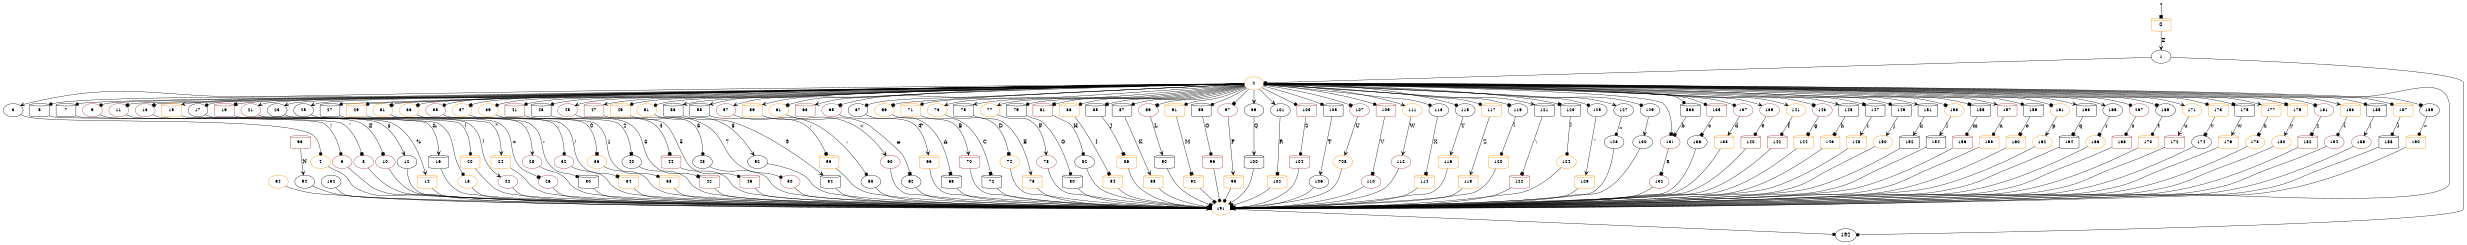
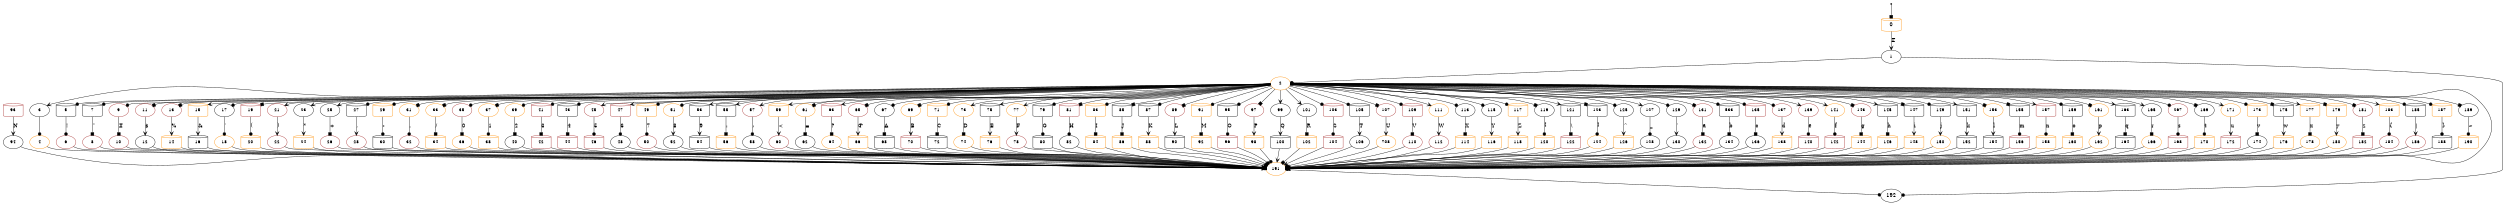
  digraph {
    rankdir=TB
    node [color=darkorange fontsize=12 shape=cylinder]
    edge [arrowhead=dot]
    n1 [fontsize=14 label=0]
    n2 [color=black label=1 shape=ellipse]
    n3 [label=2 shape=ellipse]
    n4 [color=black fontsize=14 label=192 shape=ellipse]
    n5 [color=black label=3 shape=ellipse]
    n6 [color=black label=5]
    n7 [color=black label=7]
    n8 [color=brown label=9 shape=ellipse]
    n9 [color=brown label=11 shape=ellipse]
    n10 [color=brown label=13 shape=ellipse]
    n11 [label=15]
    n12 [color=black label=17 shape=ellipse]
    n13 [color=brown label=19]
    n14 [color=brown label=21 shape=ellipse]
    n15 [color=black label=23 shape=ellipse]
    n16 [color=black label=25 shape=ellipse]
    n17 [color=black label=27]
    n18 [label=29]
    n19 [label=31 shape=ellipse]
    n20 [label=33 shape=ellipse]
    n21 [color=brown label=35 shape=ellipse]
    n22 [label=37 shape=ellipse]
    n23 [label=39 shape=ellipse]
    n24 [color=brown label=41]
    n25 [color=black label=43]
    n26 [color=brown label=45 shape=ellipse]
    n27 [color=brown label=47]
    n28 [label=49]
    n29 [label=51 shape=ellipse]
    n30 [color=black label=53]
    n31 [color=black label=55]
    n32 [color=brown label=57 shape=ellipse]
    n33 [label=59]
    n34 [label=61 shape=ellipse]
    n35 [color=brown label=63]
    n36 [color=brown label=65 shape=ellipse]
    n37 [color=black label=67 shape=ellipse]
    n38 [label=69 shape=ellipse]
    n39 [label=71]
    n40 [label=73 shape=ellipse]
    n41 [color=black label=75]
    n42 [label=77 shape=ellipse]
    n43 [color=black label=79]
    n44 [color=brown label=81]
    n45 [label=83]
    n46 [color=black label=85]
    n47 [color=black label=87]
    n48 [color=brown label=89 shape=ellipse]
    n49 [label=91]
    n50 [color=black label=95]
    n51 [color=brown label=97 shape=ellipse]
    n52 [color=black label=99 shape=ellipse]
    n53 [color=black label=101 shape=ellipse]
    n54 [color=brown label=103]
    n55 [color=black label=105]
    n56 [color=brown label=107 shape=ellipse]
    n57 [color=brown label=109]
    n58 [label=111 shape=ellipse]
    n59 [color=black label=113 shape=ellipse]
    n60 [color=black label=115 shape=ellipse]
    n61 [label=117]
    n62 [color=black label=119 shape=ellipse]
    n63 [color=black label=121]
    n64 [color=black label=123]
    n65 [color=black label=125 shape=ellipse]
    n66 [color=black label=127 shape=ellipse]
    n67 [color=black label=129 shape=ellipse]
    n68 [color=brown label=131 shape=ellipse]
    n69 [color=black label=533]
    n70 [color=brown label=135]
    n71 [color=brown label=137 shape=ellipse]
    n72 [color=brown label=139 shape=ellipse]
    n73 [label=141 shape=ellipse]
    n74 [color=brown label=143 shape=ellipse]
    n75 [color=black label=145]
    n76 [color=black label=147]
    n77 [color=black label=149]
    n78 [color=black label=151]
    n79 [label=153 shape=ellipse]
    n80 [color=black label=155]
    n81 [color=brown label=157]
    n82 [color=black label=159]
    n83 [label=161 shape=ellipse]
    n84 [color=black label=163]
    n85 [color=black label=165 shape=ellipse]
    n86 [color=brown label=267 shape=ellipse]
    n87 [color=black label=169 shape=ellipse]
    n88 [label=171 shape=ellipse]
    n89 [label=173]
    n90 [color=black label=175]
    n91 [label=177]
    n92 [label=179]
    n93 [color=brown label=181 shape=ellipse]
    n94 [label=183]
    n95 [color=black label=185]
    n96 [label=187]
    n97 [color=black label=189 shape=ellipse]
    n98 [label=4 shape=ellipse]
    n99 [color=brown label=6 shape=ellipse]
    n100 [color=brown label=8 shape=ellipse]
    n101 [color=brown label=10 shape=ellipse]
    n102 [color=black label=12 shape=ellipse]
    n103 [label=14]
    n104 [color=black label=16]
    n105 [label=18 shape=ellipse]
    n106 [label=20]
    n107 [color=brown label=22 shape=ellipse]
    n108 [label=24]
    n109 [color=brown label=26 shape=ellipse]
    n110 [color=brown label=28 shape=ellipse]
    n111 [color=black label=30]
    n112 [color=brown label=32 shape=ellipse]
    n113 [label=34]
    n114 [label=36 shape=ellipse]
    n115 [label=38]
    n116 [color=black label=40 shape=ellipse]
    n117 [color=brown label=42]
    n118 [color=brown label=44]
    n119 [color=brown label=46]
    n120 [color=black label=48 shape=ellipse]
    n121 [color=brown label=50 shape=ellipse]
    n122 [color=black label=52 shape=ellipse]
    n123 [color=black label=54]
    n124 [label=56]
    n125 [color=black label=58 shape=ellipse]
    n126 [color=brown label=60 shape=ellipse]
    n127 [color=black label=62 shape=ellipse]
    n128 [label=64 shape=ellipse]
    n129 [label=66]
    n130 [color=black label=68]
    n131 [color=brown label=70]
    n132 [color=black label=72]
    n133 [label=74 shape=ellipse]
    n134 [label=76]
    n135 [color=brown label=78 shape=ellipse]
    n136 [color=black label=80]
    n137 [color=black label=82 shape=ellipse]
    n138 [label=84]
    n139 [label=86]
    n140 [label=88]
    n141 [color=black label=90]
    n142 [label=92]
    n143 [color=brown label=93]
    n144 [color=black label=94 shape=ellipse]
    n145 [color=brown label=96]
    n146 [label=98]
    n147 [color=black label=100]
    n148 [label=102]
    n149 [color=brown label=104]
    n150 [color=black label=106 shape=ellipse]
    n151 [label=708 shape=ellipse]
    n152 [color=brown label=110 shape=ellipse]
    n153 [color=brown label=112 shape=ellipse]
    n154 [label=114]
    n155 [label=116]
    n156 [label=118]
    n157 [label=120]
    n158 [color=brown label=122]
    n159 [label=124 shape=ellipse]
    n160 [label=126]
    n161 [color=black label=128 shape=ellipse]
    n162 [color=black label=130 shape=ellipse]
    n163 [color=brown label=132 shape=ellipse]
    n164 [color=black label=134 shape=ellipse]
    n165 [color=black label=136 shape=ellipse]
    n166 [label=138]
    n167 [color=brown label=140]
    n168 [color=brown label=142]
    n169 [label=144]
    n170 [label=146]
    n171 [label=148]
    n172 [label=150 shape=ellipse]
    n173 [color=black label=152]
    n174 [color=black label=154]
    n175 [color=brown label=156]
    n176 [label=158]
    n177 [label=160]
    n178 [label=162 shape=ellipse]
    n179 [color=black label=164]
    n180 [label=166 shape=ellipse]
    n181 [color=brown label=168]
    n182 [label=170]
    n183 [color=brown label=172]
    n184 [color=black label=174 shape=ellipse]
    n185 [label=176]
    n186 [label=178 shape=ellipse]
    n187 [label=180 shape=ellipse]
    n188 [color=brown label=182]
    n189 [color=brown label=184 shape=ellipse]
    n190 [color=brown label=186 shape=ellipse]
    n191 [color=black label=188]
    n192 [label=190]
    n193 [label=191 shape=ellipse]
    n194 [color=black fontsize=14 label=192 shape=point]
    n1 -> n2 [arrowhead=vee label="#"]
    n2 -> n3
    n2 -> n4
    n3 -> n5 [arrowhead=vee]
    n3 -> n6
    n3 -> n7
    n3 -> n8
    n3 -> n9 [arrowhead=box]
    n3 -> n10 [arrowhead=box]
    n3 -> n11 [arrowhead=vee]
    n3 -> n12
    n3 -> n13 [arrowhead=box]
    n3 -> n14 [arrowhead=vee]
    n3 -> n15 [arrowhead=vee]
    n3 -> n16 [arrowhead=vee]
    n3 -> n17
    n3 -> n18
    n3 -> n19 [arrowhead=box]
    n3 -> n20 [arrowhead=box]
    n3 -> n21
    n3 -> n22 [arrowhead=box]
    n3 -> n23
    n3 -> n24
    n3 -> n25
    n3 -> n26 [arrowhead=vee]
    n3 -> n27 [arrowhead=vee]
    n3 -> n28
    n3 -> n29
    n3 -> n30 [arrowhead=vee]
    n3 -> n31 [arrowhead=vee]
    n3 -> n32 [arrowhead=vee]
    n3 -> n33 [arrowhead=vee]
    n3 -> n34 [arrowhead=box]
    n3 -> n35 [arrowhead=vee]
    n3 -> n36 [arrowhead=box]
    n3 -> n37
    n3 -> n38 [arrowhead=box]
    n3 -> n39
    n3 -> n40 [arrowhead=vee]
    n3 -> n41 [arrowhead=vee]
    n3 -> n42 [arrowhead=vee]
    n3 -> n43
    n3 -> n44 [arrowhead=box]
    n3 -> n45
    n3 -> n46 [arrowhead=box]
    n3 -> n47
    n3 -> n48 [arrowhead=box]
    n3 -> n49
    n3 -> n50
    n3 -> n51 [arrowhead=box]
    n3 -> n52 [arrowhead=vee]
    n3 -> n53 [arrowhead=vee]
    n3 -> n54
    n3 -> n55
    n3 -> n56 [arrowhead=box]
    n3 -> n57
    n3 -> n58 [arrowhead=vee]
    n3 -> n59
    n3 -> n60
    n3 -> n61
    n3 -> n62 [arrowhead=box]
    n3 -> n63 [arrowhead=vee]
    n3 -> n64 [arrowhead=box]
    n3 -> n65
    n3 -> n66 [arrowhead=vee]
    n3 -> n67
    n3 -> n68 [arrowhead=box]
    n3 -> n69
    n3 -> n70
    n3 -> n71
    n3 -> n72 [arrowhead=vee]
    n3 -> n73 [arrowhead=vee]
    n3 -> n74 [arrowhead=box]
    n3 -> n75 [arrowhead=vee]
    n3 -> n76 [arrowhead=box]
    n3 -> n77
    n3 -> n78 [arrowhead=vee]
    n3 -> n79 [arrowhead=box]
    n3 -> n80 [arrowhead=box]
    n3 -> n81 [arrowhead=vee]
    n3 -> n82
    n3 -> n83 [arrowhead=box]
    n3 -> n84 [arrowhead=vee]
    n3 -> n85 [arrowhead=vee]
    n3 -> n86
    n3 -> n87 [arrowhead=box]
    n3 -> n88 [arrowhead=vee]
    n3 -> n89
    n3 -> n90 [arrowhead=box]
    n3 -> n91 [arrowhead=vee]
    n3 -> n92 [arrowhead=box]
    n3 -> n93 [arrowhead=box]
    n3 -> n94 [arrowhead=vee]
    n3 -> n95
    n3 -> n96
    n3 -> n97 [arrowhead=box]
    n5 -> n98 [label=" "]
    n6 -> n99 [label="!"]
    n7 -> n100 [arrowhead=box label="\""]
    n8 -> n101 [arrowhead=box label="#"]
    n9 -> n102 [arrowhead=vee label="$"]
    n10 -> n103 [arrowhead=vee label="%"]
    n11 -> n104 [arrowhead=vee label="&"]
    n12 -> n105 [label="'"]
    n13 -> n106 [label="("]
    n14 -> n107 [arrowhead=vee label=")"]
    n15 -> n108 [arrowhead=vee label="*"]
    n16 -> n109 [arrowhead=box label="+"]
    n17 -> n110 [arrowhead=vee label=","]
    n18 -> n111 [label="-"]
    n19 -> n112 [label="."]
    n20 -> n113 [arrowhead=box label="/"]
    n21 -> n114 [arrowhead=box label=0]
    n22 -> n115 [label=1]
    n23 -> n116 [arrowhead=box label=2]
    n24 -> n117 [arrowhead=box label=3]
    n25 -> n118 [arrowhead=box label=4]
    n26 -> n119 [label=5]
    n27 -> n120 [label=6]
    n28 -> n121 [label=7]
    n29 -> n122 [arrowhead=vee label=8]
    n30 -> n123 [arrowhead=vee label=9]
    n31 -> n124 [arrowhead=box label=":"]
    n32 -> n125 [label=";"]
    n33 -> n126 [arrowhead=vee label="<"]
    n34 -> n127 [arrowhead=box label="="]
+   n35 -> n128 [arrowhead=box label="?"]
    n36 -> n129 [arrowhead=vee label="@"]
    n37 -> n130 [arrowhead=box label=A]
    n38 -> n131 [arrowhead=vee label=B]
    n39 -> n132 [arrowhead=box label=C]
    n40 -> n133 [arrowhead=box label=D]
    n41 -> n134 [arrowhead=vee label=E]
    n42 -> n135 [arrowhead=vee label=F]
    n43 -> n136 [label=G]
    n44 -> n137 [label=H]
    n45 -> n138 [arrowhead=box label=I]
    n46 -> n139 [arrowhead=box label=J]
    n47 -> n140 [arrowhead=vee label=K]
    n48 -> n141 [arrowhead=vee label=L]
    n49 -> n142 [arrowhead=box label=M]
    n50 -> n145 [label=O]
    n51 -> n146 [arrowhead=vee label=P]
    n52 -> n147 [arrowhead=vee label=Q]
    n53 -> n148 [arrowhead=box label=R]
    n54 -> n149 [label=S]
    n55 -> n150 [arrowhead=vee label=T]
    n56 -> n151 [arrowhead=vee label=U]
    n57 -> n152 [arrowhead=box label=V]
    n58 -> n153 [arrowhead=vee label=W]
    n59 -> n154 [arrowhead=box label=X]
    n60 -> n155 [arrowhead=vee label=Y]
    n61 -> n156 [arrowhead=vee label=Z]
    n62 -> n157 [label="["]
    n63 -> n158 [arrowhead=box label="\\"]
    n64 -> n159 [label="]"]
    n65 -> n160 [arrowhead=vee label="^"]
    n66 -> n161 [label=_]
    n67 -> n162 [arrowhead=vee label="`"]
    n68 -> n163 [arrowhead=box label=a]
-   n69 -> n68 [arrowhead=box label=b]
+   n69 -> n164 [arrowhead=box label=b]
    n70 -> n165 [arrowhead=box label=c]
    n71 -> n166 [arrowhead=vee label=d]
    n72 -> n167 [label=e]
    n73 -> n168 [label=f]
    n74 -> n169 [arrowhead=box label=g]
    n75 -> n170 [arrowhead=box label=h]
    n76 -> n171 [arrowhead=vee label=i]
    n77 -> n172 [arrowhead=vee label=j]
    n78 -> n173 [arrowhead=vee label=k]
    n79 -> n174 [arrowhead=vee label=l]
    n80 -> n175 [label=m]
    n81 -> n176 [label=n]
    n82 -> n177 [arrowhead=box label=o]
    n83 -> n178 [arrowhead=vee label=p]
    n84 -> n179 [arrowhead=box label=q]
    n85 -> n180 [arrowhead=box label=r]
    n86 -> n181 [label=s]
    n87 -> n182 [label=t]
    n88 -> n183 [arrowhead=vee label=u]
    n89 -> n184 [arrowhead=box label=v]
    n90 -> n185 [arrowhead=vee label=w]
    n91 -> n186 [arrowhead=box label=x]
    n92 -> n187 [arrowhead=vee label=y]
    n93 -> n188 [arrowhead=box label=z]
    n94 -> n189 [label="{"]
    n95 -> n190 [arrowhead=vee label="|"]
    n96 -> n191 [label="}"]
    n97 -> n192 [label="~"]
    n98 -> n193
    n99 -> n193 [arrowhead=box]
    n100 -> n193 [arrowhead=box]
    n101 -> n193
    n102 -> n193
    n103 -> n193 [arrowhead=vee]
    n104 -> n193
    n105 -> n193 [arrowhead=box]
    n106 -> n193 [arrowhead=vee]
    n107 -> n193 [arrowhead=box]
    n108 -> n193 [arrowhead=box]
    n109 -> n193
    n110 -> n193 [arrowhead=box]
    n111 -> n193 [arrowhead=vee]
    n112 -> n193 [arrowhead=box]
    n113 -> n193 [arrowhead=vee]
    n114 -> n193 [arrowhead=box]
    n115 -> n193 [arrowhead=vee]
    n116 -> n193 [arrowhead=box]
    n117 -> n193 [arrowhead=box]
    n118 -> n193
    n119 -> n193 [arrowhead=vee]
    n120 -> n193
    n121 -> n193
    n122 -> n193 [arrowhead=vee]
    n123 -> n193 [arrowhead=vee]
    n124 -> n193 [arrowhead=vee]
    n125 -> n193
    n126 -> n193 [arrowhead=box]
    n127 -> n193 [arrowhead=box]
    n128 -> n193 [arrowhead=vee]
    n129 -> n193 [arrowhead=vee]
    n130 -> n193
    n131 -> n193 [arrowhead=box]
    n132 -> n193 [arrowhead=box]
    n133 -> n193
    n134 -> n193 [arrowhead=vee]
    n135 -> n193 [arrowhead=box]
    n136 -> n193
    n137 -> n193
    n138 -> n193
    n139 -> n193
    n140 -> n193 [arrowhead=vee]
    n141 -> n193 [arrowhead=box]
    n142 -> n193 [arrowhead=box]
    n143 -> n144 [arrowhead=vee label=N]
    n144 -> n193 [arrowhead=box]
    n145 -> n193
    n146 -> n193
    n147 -> n193 [arrowhead=vee]
    n148 -> n193 [arrowhead=box]
    n149 -> n193 [arrowhead=vee]
    n150 -> n193
    n151 -> n193 [arrowhead=vee]
    n152 -> n193
    n153 -> n193 [arrowhead=vee]
    n154 -> n193 [arrowhead=vee]
    n155 -> n193 [arrowhead=box]
    n156 -> n193 [arrowhead=box]
    n157 -> n193 [arrowhead=vee]
    n158 -> n193 [arrowhead=box]
    n159 -> n193
    n160 -> n193
    n161 -> n193 [arrowhead=vee]
    n162 -> n193 [arrowhead=vee]
    n163 -> n193 [arrowhead=box]
    n164 -> n193
    n165 -> n193 [arrowhead=box]
    n166 -> n193
    n167 -> n193 [arrowhead=vee]
    n168 -> n193 [arrowhead=box]
    n169 -> n193 [arrowhead=box]
    n170 -> n193 [arrowhead=vee]
    n171 -> n193 [arrowhead=box]
    n172 -> n193 [arrowhead=box]
    n173 -> n193
    n174 -> n193 [arrowhead=box]
    n175 -> n193 [arrowhead=box]
    n176 -> n193
    n177 -> n193
    n178 -> n193
    n179 -> n193
    n180 -> n193 [arrowhead=vee]
    n181 -> n193
    n182 -> n193 [arrowhead=box]
    n183 -> n193
    n184 -> n193
    n185 -> n193 [arrowhead=vee]
    n186 -> n193 [arrowhead=box]
    n187 -> n193 [arrowhead=box]
    n188 -> n193 [arrowhead=vee]
    n189 -> n193 [arrowhead=vee]
    n190 -> n193
    n191 -> n193 [arrowhead=box]
    n192 -> n193 [arrowhead=vee]
    n193 -> n3 [arrowhead=box]
    n193 -> n4
    n194 -> n1 [arrowhead=box]
  }
